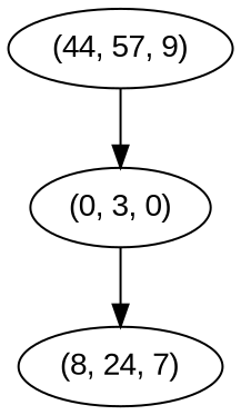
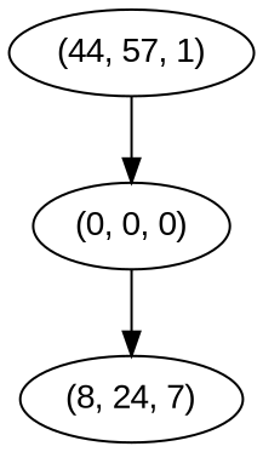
  digraph {
    fontname="Liberation Sans"
    node [fontname="Liberation Sans"]
    edge [fontname="Liberation Sans"]
-   "(0, 0, 0)" [label="(0, 3, 0)"]
+   "(0, 0, 0)"
    "(8, 24, 7)"
-   "(44, 57, 9)"
+   "(44, 57, 9)" [label="(44, 57, 1)"]
    "(0, 0, 0)" -> "(8, 24, 7)"
    "(44, 57, 9)" -> "(0, 0, 0)"
  }
